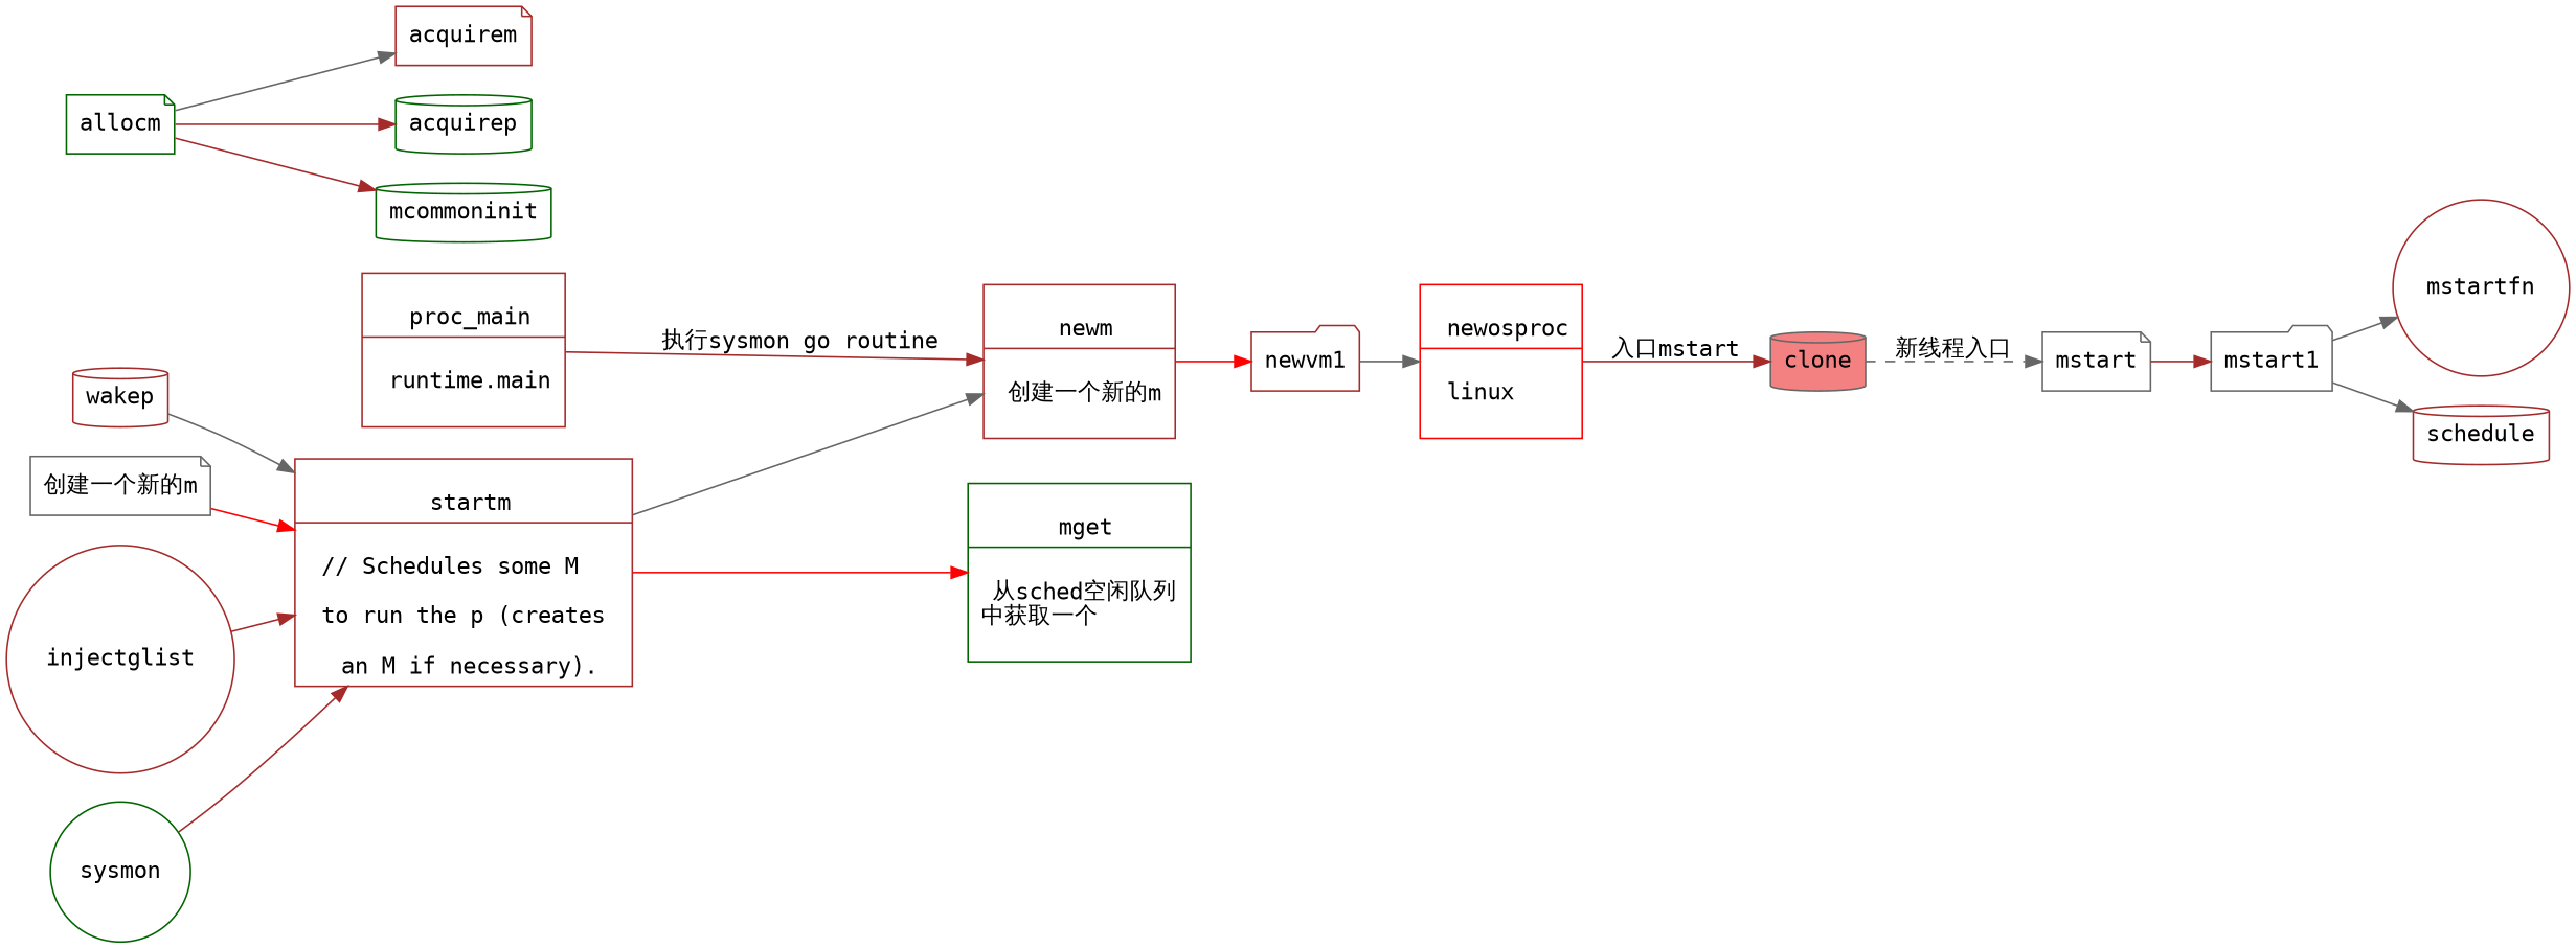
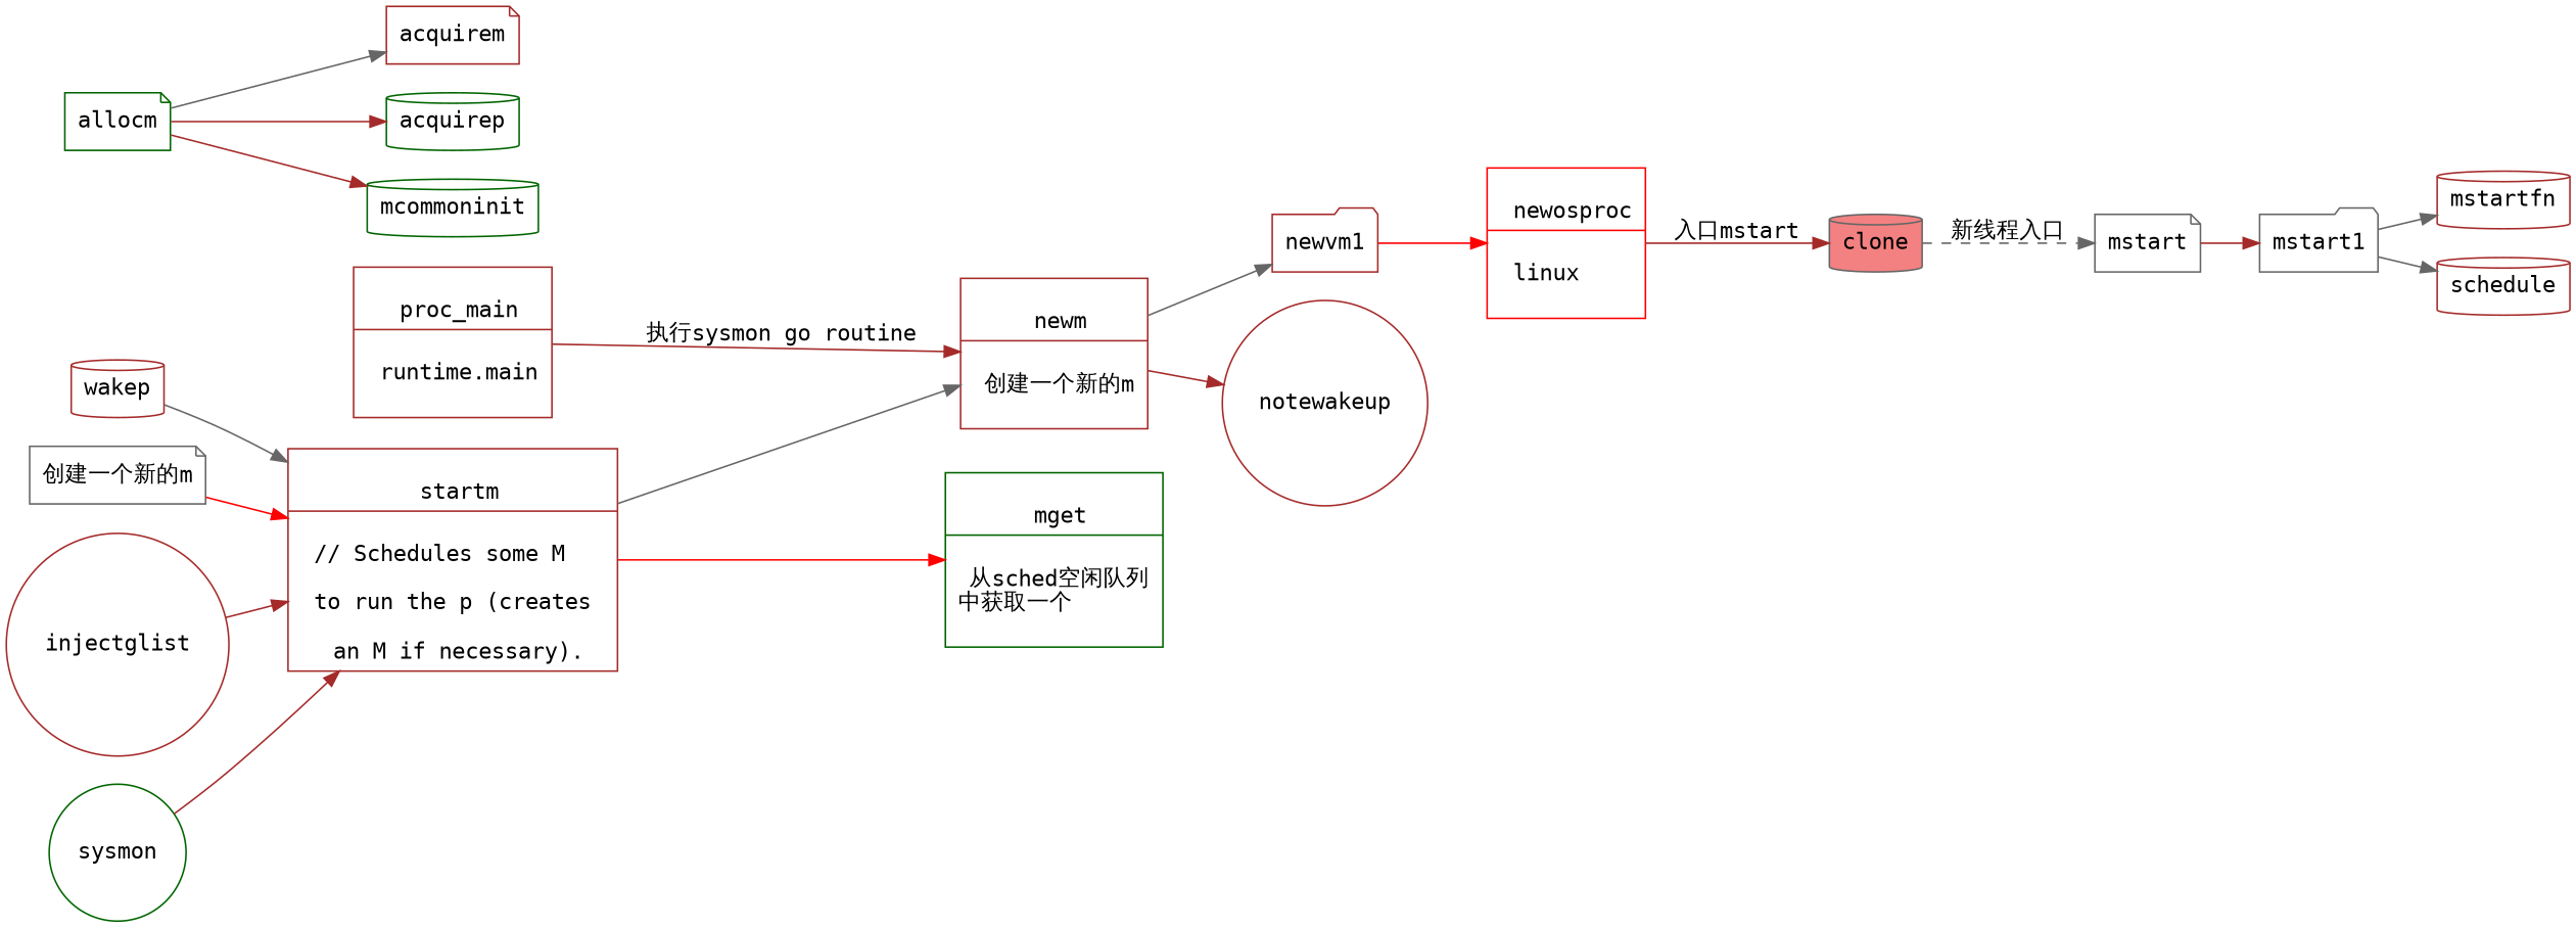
  digraph {
    fontname="DejaVu Sans Mono"
    newrank=true
    rankdir=LR
    node [color=brown fontname="DejaVu Sans Mono" shape=record]
    edge [color=brown fontname="DejaVu Sans Mono"]
    n1 [label="{{\n      proc_main|\n        runtime.main\l\n    }}"]
    n2 [label="{{\n      newm|\n        创建一个新的m\l\n    }}"]
    newvm1 [shape=folder]
+   notewakeup [shape=circle]
    n5 [label="{{\n      startm|\n        // Schedules some M \l \n        to run the p (creates \l\n        an M if necessary).\n    }}"]
    n6 [color=darkgreen label="{{\n      mget|\n        从sched空闲队列\l中获取一个\l\n    }}"]
    allocm [color=darkgreen shape=note]
    acquirem [shape=note]
    acquirep [color=darkgreen shape=cylinder]
    mcommoninit [color=darkgreen shape=cylinder]
    n11 [color=red label="{{\n      newosproc|\n        linux\l\n    }}"]
    n12 [color=gray40 fillcolor="#f38181" label=clone shape=cylinder style=filled]
    mstart [color=gray40 shape=note]
    mstart1 [color=gray40 shape=folder]
-   mstartfn [shape=circle]
+   mstartfn [shape=cylinder]
    schedule [shape=cylinder]
    wakep [shape=cylinder]
    n18 [color=gray40 label="创建一个新的m" shape=note]
    injectglist [shape=circle]
    sysmon [color=darkgreen shape=circle]
    n1 -> n2 [label="执行sysmon go routine"]
-   n2 -> newvm1 [color=red]
-   newvm1 -> n11 [color=gray40]
+   n2 -> newvm1 [color=gray40]
+   n2 -> notewakeup
+   newvm1 -> n11 [color=red]
    n5 -> n2 [color=gray40]
    n5 -> n6 [color=red]
    allocm -> acquirem [color=gray40]
    allocm -> acquirep
    allocm -> mcommoninit
    n11 -> n12 [label="入口mstart"]
    n12 -> mstart [color=gray40 label="新线程入口" style=dashed]
    mstart -> mstart1
    mstart1 -> mstartfn [color=gray40]
    mstart1 -> schedule [color=gray40]
    wakep -> n5 [color=gray40]
    n18 -> n5 [color=red]
    injectglist -> n5
    sysmon -> n5
  }
